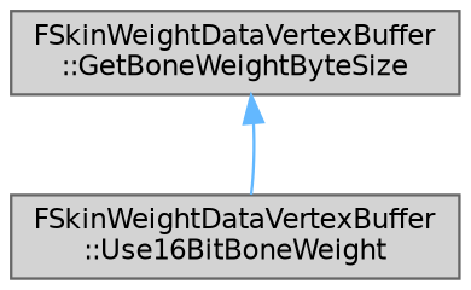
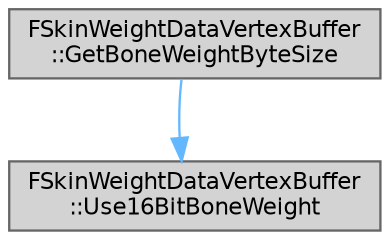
  digraph {
    rankdir=TB
    node [fillcolor=lightgrey fontname=Helvetica fontsize=10 shape=box style=filled]
    n1 [color=gray40 fontcolor=black height=0.2 label="FSkinWeightDataVertexBuffer\l::GetBoneWeightByteSize" width=0.4]
    n2 [color=grey40 height=0.2 label="FSkinWeightDataVertexBuffer\l::Use16BitBoneWeight" width=0.4]
-   n2 -> n1 [color=steelblue1 fontname=Helvetica fontsize=10 labelfontname=Helvetica labelfontsize=10 style=solid]
+   n1 -> n2 [color=steelblue1 fontname=Helvetica fontsize=10 labelfontname=Helvetica labelfontsize=10 style=solid]
  }
